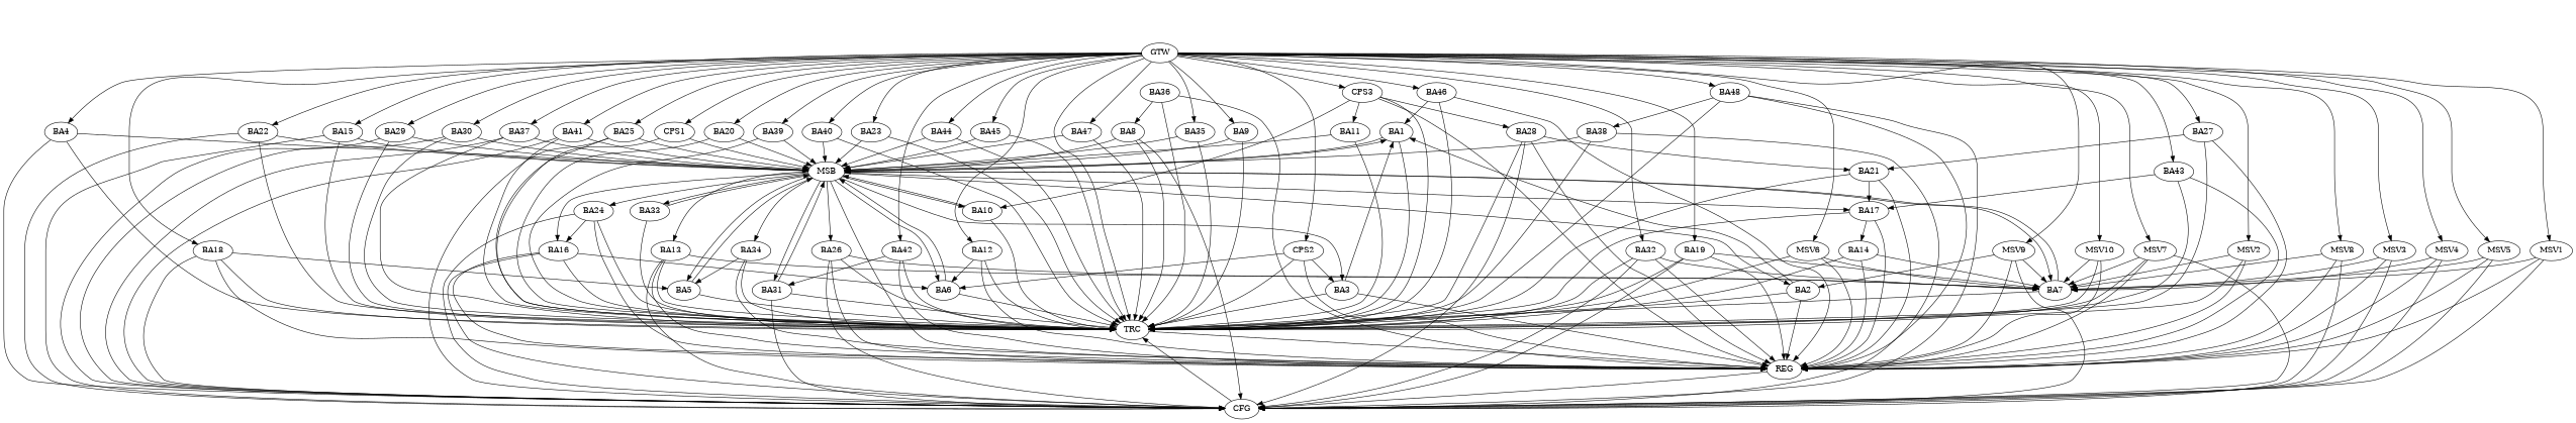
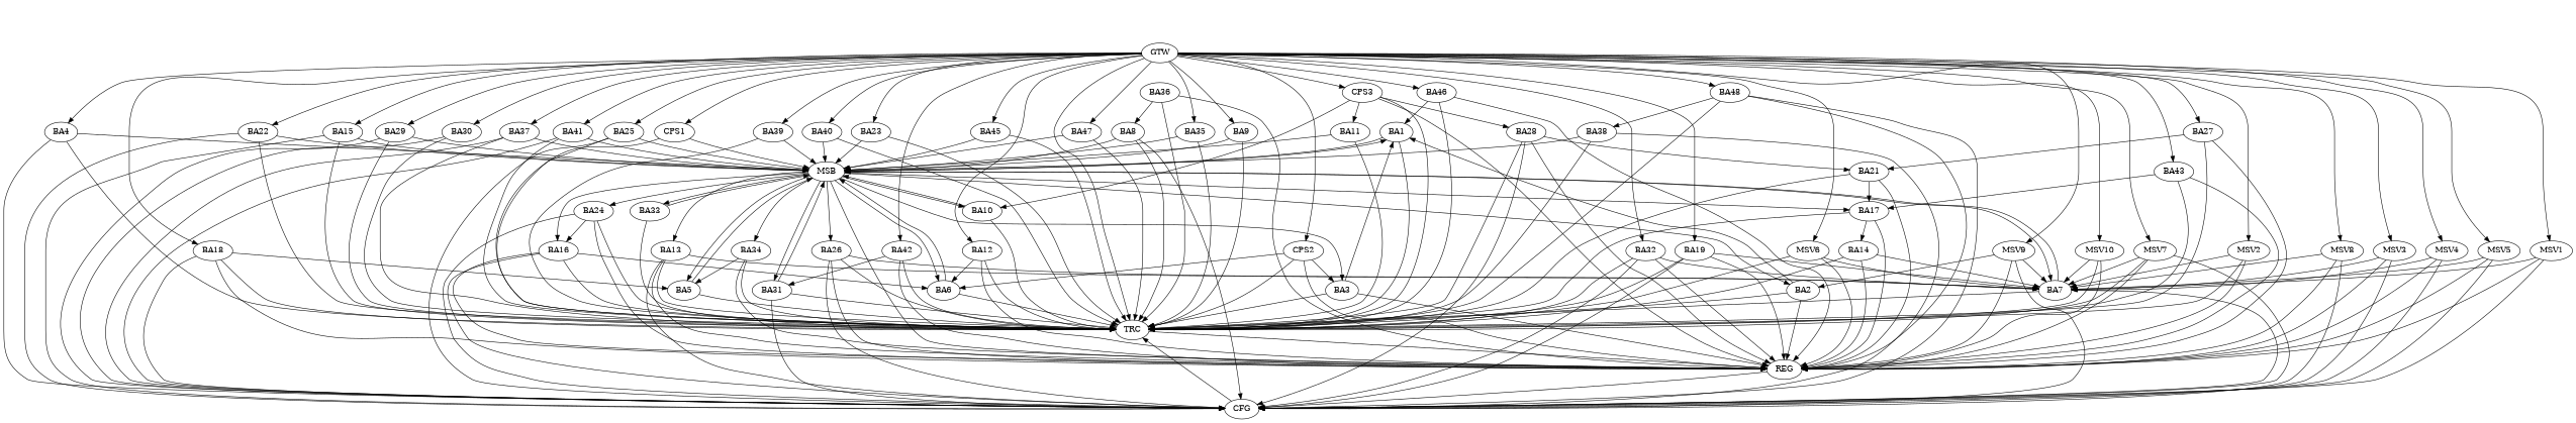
  strict digraph {
    n1 [label=BA1]
    n2 [label=MSB]
    n3 [label=TRC]
    n4 [label=BA2]
    n5 [label=REG]
    n6 [label=BA3]
    n7 [label=BA5]
    n8 [label=BA6]
    n9 [label=BA7]
    n10 [label=BA10]
    n11 [label=BA13]
    n12 [label=BA16]
    n13 [label=BA17]
    n14 [label=BA24]
    n15 [label=BA26]
    n16 [label=BA31]
    n17 [label=BA33]
    n18 [label=BA34]
    n19 [label=CFG]
    n20 [label=BA4]
    n21 [label=BA8]
    n22 [label=BA9]
    n23 [label=BA11]
    n24 [label=BA12]
    n25 [label=BA14]
    n26 [label=BA15]
    n27 [label=BA18]
    n28 [label=BA19]
-   n29 [label=BA20]
    n30 [label=BA21]
    n31 [label=BA22]
    n32 [label=BA23]
    n33 [label=BA25]
    n34 [label=BA27]
    n35 [label=BA28]
    n36 [label=BA29]
    n37 [label=BA30]
    n38 [label=BA32]
    n39 [label=BA35]
    n40 [label=BA36]
    n41 [label=BA37]
    n42 [label=BA38]
    n43 [label=BA39]
    n44 [label=BA40]
    n45 [label=BA41]
    n46 [label=BA42]
    n47 [label=BA43]
-   n48 [label=BA44]
    n49 [label=BA45]
    n50 [label=BA46]
    n51 [label=BA47]
    n52 [label=BA48]
    n53 [label=CPS1]
    n54 [label=CPS2]
    n55 [label=CPS3]
    n56 [label=GTW]
    n57 [label=MSV1]
    n58 [label=MSV2]
    n59 [label=MSV3]
    n60 [label=MSV4]
    n61 [label=MSV5]
    n62 [label=MSV6]
    n63 [label=MSV7]
    n64 [label=MSV8]
    n65 [label=MSV9]
    n66 [label=MSV10]
    n1 -> n2
    n1 -> n3
    n2 -> n1
    n2 -> n4
    n2 -> n5
    n2 -> n6
    n2 -> n7
    n2 -> n8
    n2 -> n9
    n2 -> n10
    n2 -> n11
    n2 -> n12
    n2 -> n13
    n2 -> n14
    n2 -> n15
    n2 -> n16
    n2 -> n17
    n2 -> n18
    n3 -> n5
    n4 -> n1
    n4 -> n3
    n4 -> n5
    n5 -> n19
    n6 -> n1
    n6 -> n3
    n6 -> n5
    n7 -> n2
    n7 -> n3
    n8 -> n2
    n8 -> n3
    n9 -> n2
    n9 -> n3
+   n9 -> n19
    n10 -> n2
    n10 -> n3
    n11 -> n3
    n11 -> n5
    n11 -> n9
    n11 -> n19
    n12 -> n3
    n12 -> n5
    n12 -> n8
    n12 -> n19
    n13 -> n3
    n13 -> n5
    n13 -> n25
    n14 -> n3
    n14 -> n5
    n14 -> n12
    n14 -> n19
    n15 -> n3
    n15 -> n5
    n15 -> n9
    n15 -> n19
    n16 -> n2
    n16 -> n3
    n16 -> n19
    n17 -> n2
    n17 -> n3
    n18 -> n3
    n18 -> n5
    n18 -> n7
    n19 -> n3
    n20 -> n2
    n20 -> n3
    n20 -> n19
    n21 -> n2
    n21 -> n3
    n21 -> n19
    n22 -> n2
    n22 -> n3
    n23 -> n2
    n23 -> n3
    n24 -> n3
    n24 -> n5
    n24 -> n8
    n25 -> n3
    n25 -> n5
    n25 -> n9
    n26 -> n2
    n26 -> n3
    n26 -> n19
    n27 -> n3
    n27 -> n5
    n27 -> n7
    n27 -> n19
    n28 -> n3
    n28 -> n5
    n28 -> n9
    n28 -> n19
-   n29 -> n2
-   n29 -> n3
    n30 -> n3
    n30 -> n5
    n30 -> n13
    n31 -> n2
    n31 -> n3
    n31 -> n19
    n32 -> n2
    n32 -> n3
    n33 -> n2
    n33 -> n3
    n33 -> n19
    n34 -> n3
    n34 -> n5
    n34 -> n30
    n35 -> n3
    n35 -> n5
    n35 -> n19
    n35 -> n30
    n36 -> n2
    n36 -> n3
    n36 -> n19
-   n37 -> n2
    n37 -> n3
    n37 -> n19
    n38 -> n3
    n38 -> n5
    n38 -> n9
    n38 -> n19
    n39 -> n2
    n39 -> n3
    n40 -> n3
    n40 -> n5
    n40 -> n21
    n41 -> n2
    n41 -> n3
    n41 -> n19
    n42 -> n2
    n42 -> n3
    n42 -> n19
    n43 -> n2
    n43 -> n3
    n44 -> n2
    n44 -> n3
    n45 -> n2
    n45 -> n3
    n45 -> n19
    n46 -> n3
    n46 -> n5
    n46 -> n16
    n47 -> n3
    n47 -> n5
    n47 -> n13
-   n48 -> n2
-   n48 -> n3
    n49 -> n2
    n49 -> n3
    n50 -> n1
    n50 -> n3
    n50 -> n5
    n51 -> n2
    n51 -> n3
    n52 -> n3
    n52 -> n5
    n52 -> n19
    n52 -> n42
    n53 -> n2
    n53 -> n3
    n54 -> n3
    n54 -> n5
    n54 -> n6
    n54 -> n8
    n55 -> n3
    n55 -> n5
    n55 -> n10
    n55 -> n23
    n55 -> n35
    n56 -> n3
    n56 -> n20
    n56 -> n22
    n56 -> n24
    n56 -> n26
    n56 -> n27
    n56 -> n28
-   n56 -> n29
    n56 -> n31
    n56 -> n32
    n56 -> n33
    n56 -> n34
    n56 -> n36
    n56 -> n37
    n56 -> n38
    n56 -> n39
    n56 -> n41
    n56 -> n43
    n56 -> n44
    n56 -> n45
    n56 -> n46
    n56 -> n47
-   n56 -> n48
    n56 -> n49
    n56 -> n50
    n56 -> n51
    n56 -> n52
    n56 -> n53
    n56 -> n54
    n56 -> n55
    n56 -> n57
    n56 -> n58
    n56 -> n59
    n56 -> n60
    n56 -> n61
    n56 -> n62
    n56 -> n63
    n56 -> n64
    n56 -> n65
    n56 -> n66
    n57 -> n5
    n57 -> n9
    n57 -> n19
    n58 -> n3
    n58 -> n5
    n58 -> n9
    n59 -> n5
    n59 -> n9
    n59 -> n19
    n60 -> n5
    n60 -> n9
    n60 -> n19
    n61 -> n5
    n61 -> n9
    n61 -> n19
    n62 -> n3
    n62 -> n5
    n62 -> n9
    n63 -> n3
    n63 -> n5
    n63 -> n9
    n63 -> n19
    n64 -> n5
    n64 -> n9
    n64 -> n19
    n65 -> n4
    n65 -> n5
    n65 -> n9
    n65 -> n19
    n66 -> n3
    n66 -> n5
    n66 -> n9
  }
